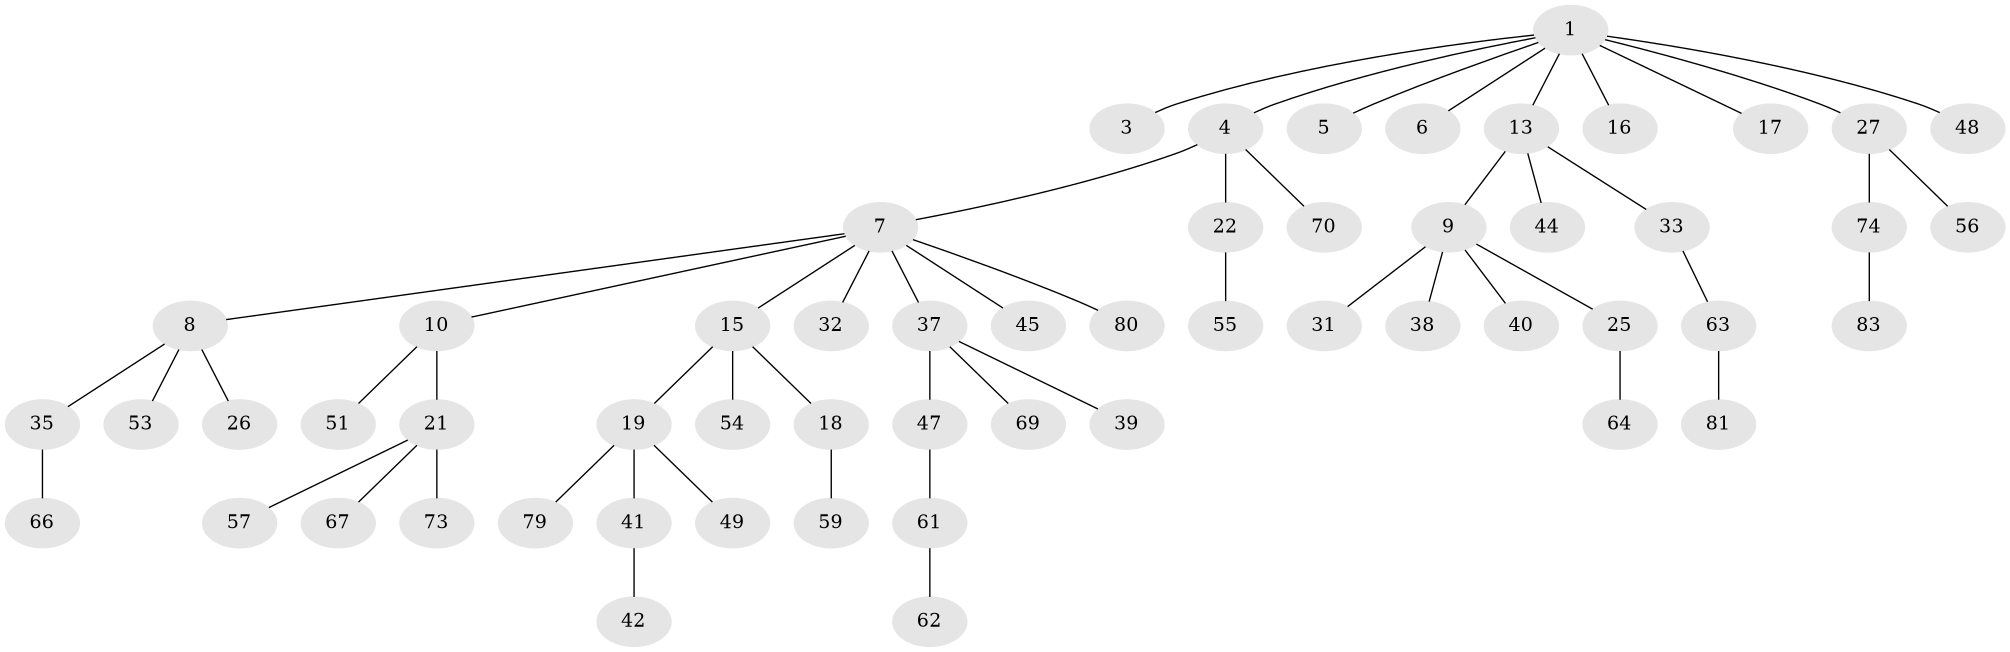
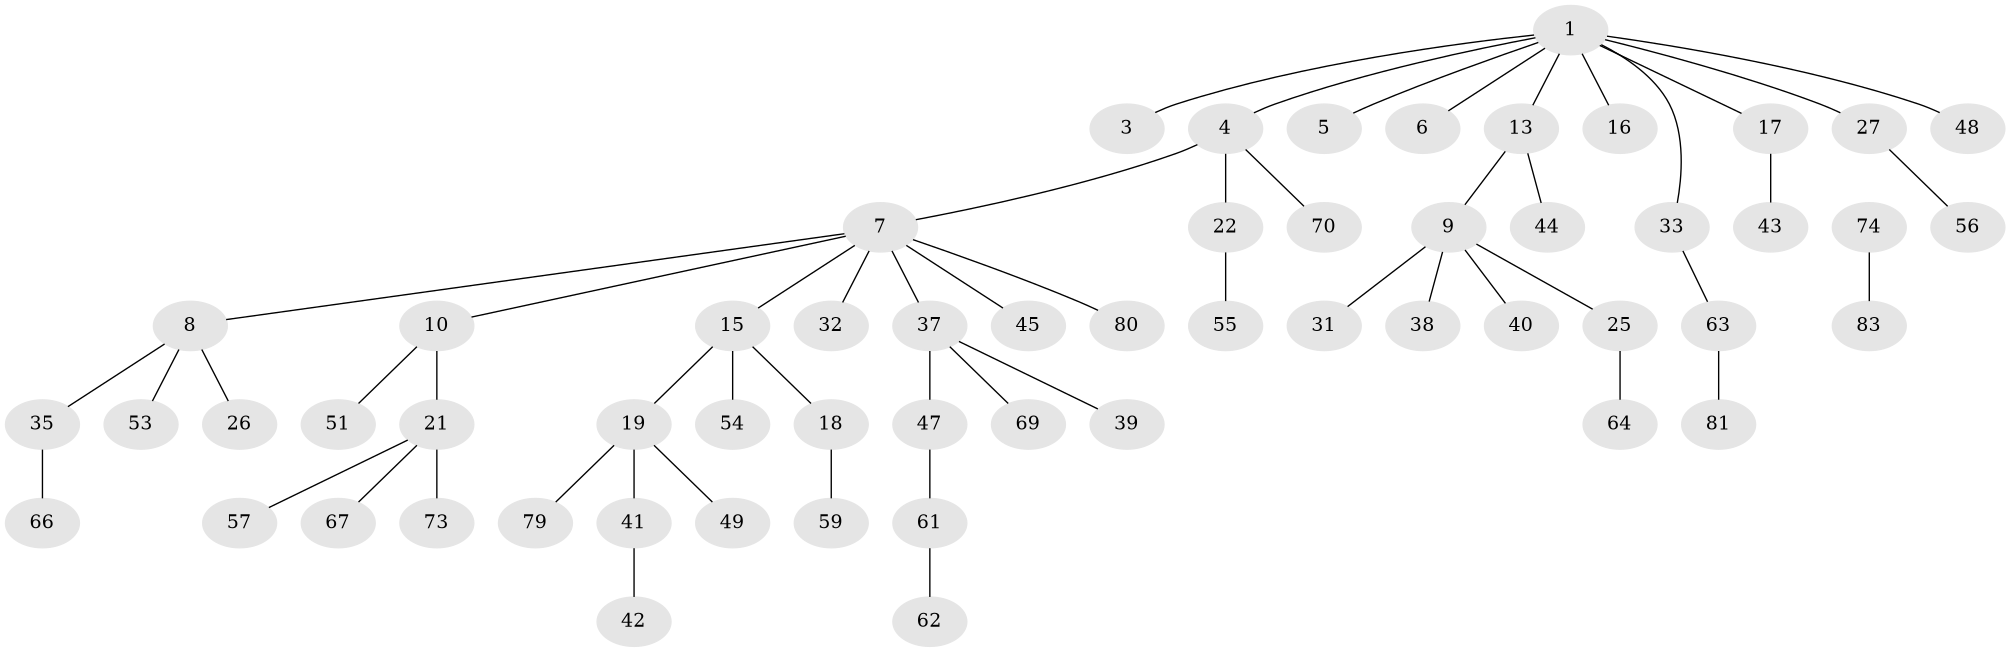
  graph {
    node [color=gray90 style=filled]
    1 [super="+2"]
    3 [super="+34"]
    4 [super="+14"]
    5
    6 [super="+11"]
    13 [super="+20"]
    16 [super="+46"]
    17 [super="+23"]
    27 [super="+29"]
    33
    48
    7 [super="+28"]
    22 [super="+68"]
    70
    9 [super="+12"]
    25
    31
    38
    40
    44
+   43
    56
    74 [super="+77"]
    63 [super="+75"]
    8 [super="+65"]
    10 [super="+24"]
    15 [super="+30"]
    32
    37 [super="+50"]
    45
    80
    55
    26
    35 [super="+58"]
    53
    21 [super="+71"]
    51
    18
    19 [super="+36"]
    54 [super="+82"]
    39
    47 [super="+78"]
    69 [super="+76"]
    66
    64
    57
    67
    73
    59 [super="+60"]
    41 [super="+52"]
    49 [super="+72"]
    79
    42
    83
    81
    61
    62
    1 -- 3
    1 -- 4
    1 -- 5
    1 -- 6
    1 -- 13
    1 -- 16
    1 -- 17
    1 -- 27
-   13 -- 33
+   1 -- 33
    1 -- 48
    4 -- 7
    4 -- 22
    4 -- 70
    13 -- 9
    13 -- 44
+   17 -- 43
    27 -- 56
-   27 -- 74
    33 -- 63
    7 -- 8
    7 -- 10
    7 -- 15
    7 -- 32
    7 -- 37
    7 -- 45
    7 -- 80
    22 -- 55
    9 -- 25
    9 -- 31
    9 -- 38
    9 -- 40
    25 -- 64
    74 -- 83
    63 -- 81
    8 -- 26
    8 -- 35
    8 -- 53
    10 -- 21
    10 -- 51
    15 -- 18
    15 -- 19
    15 -- 54
    37 -- 39
    37 -- 47
    37 -- 69
    35 -- 66
    21 -- 57
    21 -- 67
    21 -- 73
    18 -- 59
    19 -- 41
    19 -- 49
    19 -- 79
    47 -- 61
    41 -- 42
    61 -- 62
  }
